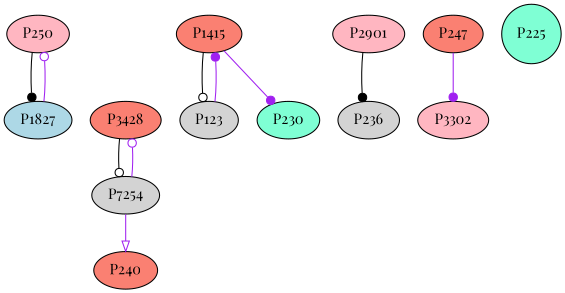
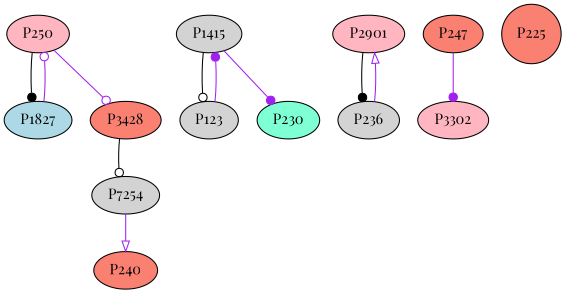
  digraph {
    fontname="Playfair Display"
    node [fillcolor=lightgrey fontname="Playfair Display" style=filled]
    edge [arrowhead=dot color=purple fontname="Playfair Display"]
    P3428 [fillcolor=salmon]
    P7254
    P240 [fillcolor=salmon]
    P1827 [fillcolor=lightblue]
    P250 [fillcolor=lightpink]
-   P1415 [fillcolor=salmon]
+   P1415
    P123
    P230 [fillcolor=aquamarine]
    P2901 [fillcolor=lightpink]
    P236
    P247 [fillcolor=salmon]
    P3302 [fillcolor=lightpink]
-   P225 [fillcolor=aquamarine shape=circle]
+   P225 [fillcolor=salmon shape=circle]
    P3428 -> P7254 [arrowhead=odot color=black]
-   P7254 -> P3428 [arrowhead=odot]
+   P250 -> P3428 [arrowhead=odot]
    P7254 -> P240 [arrowhead=onormal]
    P1827 -> P250 [arrowhead=odot]
    P250 -> P1827 [color=black]
    P1415 -> P123 [arrowhead=odot color=black]
    P1415 -> P230
    P123 -> P1415
    P2901 -> P236 [color=black]
+   P236 -> P2901 [arrowhead=onormal]
    P247 -> P3302
  }
